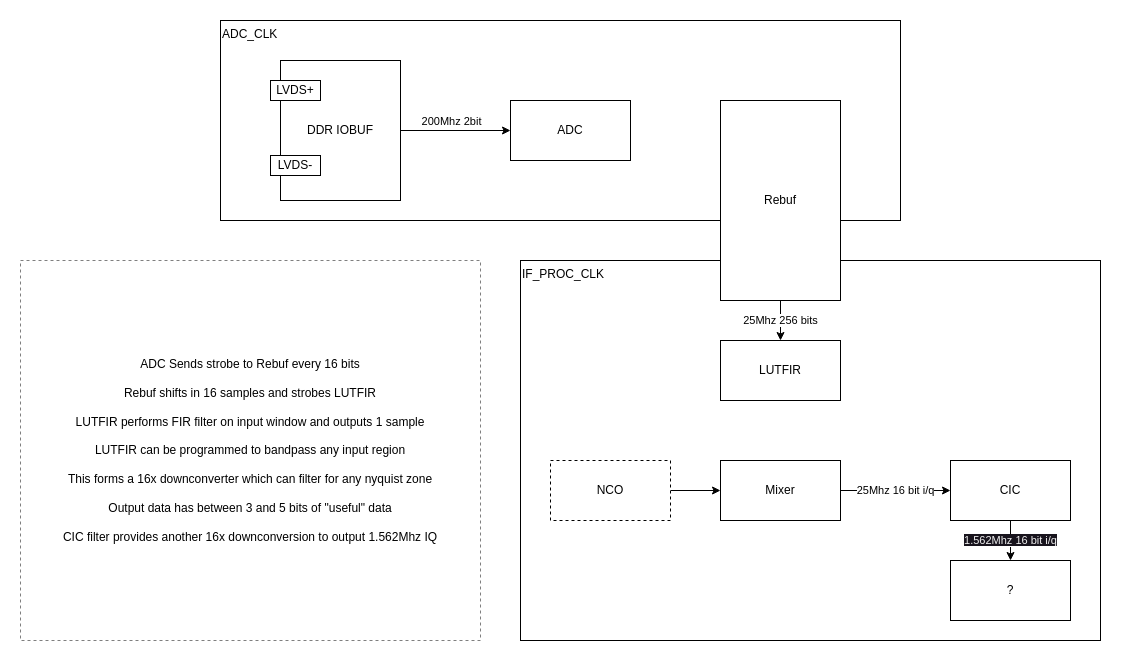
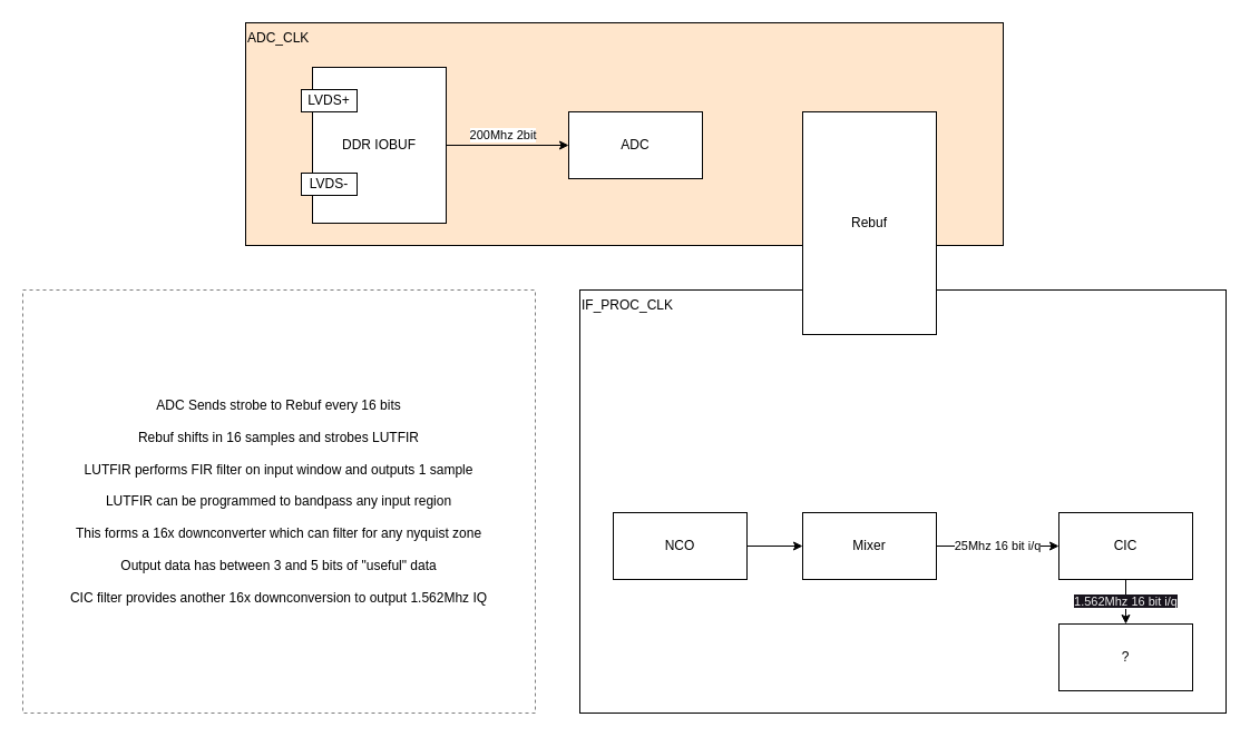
  <mxCell id="0" />
  <mxCell id="1" parent="0" />
- <mxCell id="2" value="ADC_CLK" style="rounded=0;whiteSpace=wrap;html=1;verticalAlign=top;align=left;" parent="1" vertex="1"><mxGeometry x="220" y="20" width="680" height="200" as="geometry" /></mxCell>
+ <mxCell id="2" value="ADC_CLK" style="rounded=0;whiteSpace=wrap;html=1;verticalAlign=top;align=left;fillColor=#ffe6cc;" parent="1" vertex="1"><mxGeometry x="220" y="20" width="680" height="200" as="geometry" /></mxCell>
  <mxCell id="3" value="IF_PROC_CLK" style="rounded=0;whiteSpace=wrap;html=1;verticalAlign=top;align=left;" parent="1" vertex="1"><mxGeometry x="520" y="260" width="580" height="380" as="geometry" /></mxCell>
- <mxCell id="4" value="25Mhz 256 bits" style="edgeStyle=none;html=1;" parent="1" source="13" target="14" edge="1"><mxGeometry relative="1" as="geometry" /></mxCell>
  <mxCell id="5" style="edgeStyle=none;html=1;" parent="1" source="15" target="16" edge="1"><mxGeometry relative="1" as="geometry" /></mxCell>
  <mxCell id="6" value="25Mhz 16 bit i/q" style="edgeStyle=none;html=1;" parent="1" source="16" target="17" edge="1"><mxGeometry relative="1" as="geometry" /></mxCell>
  <mxCell id="7" value="&lt;span style=&quot;color: rgb(240, 240, 240); font-family: Helvetica; font-size: 11px; font-style: normal; font-variant-ligatures: normal; font-variant-caps: normal; font-weight: 400; letter-spacing: normal; orphans: 2; text-align: center; text-indent: 0px; text-transform: none; widows: 2; word-spacing: 0px; -webkit-text-stroke-width: 0px; background-color: rgb(24, 20, 29); text-decoration-thickness: initial; text-decoration-style: initial; text-decoration-color: initial; float: none; display: inline !important;&quot;&gt;1.562Mhz 16 bit i/q&lt;/span&gt;" style="edgeStyle=none;html=1;" edge="1" parent="1" source="17"><mxGeometry relative="1" as="geometry"><mxPoint x="1010" y="560" as="targetPoint" /></mxGeometry></mxCell>
  <mxCell id="8" style="edgeStyle=none;html=1;entryX=0;entryY=0.5;entryDx=0;entryDy=0;" edge="1" parent="1" source="10" target="12"><mxGeometry relative="1" as="geometry" /></mxCell>
  <mxCell id="9" value="200Mhz 2bit" style="edgeLabel;html=1;align=center;verticalAlign=middle;resizable=0;points=[];" vertex="1" connectable="0" parent="8"><mxGeometry x="-0.511" y="-2" relative="1" as="geometry"><mxPoint x="23" y="-12" as="offset" /></mxGeometry></mxCell>
  <mxCell id="10" value="DDR IOBUF" style="rounded=0;whiteSpace=wrap;html=1;" vertex="1" parent="1"><mxGeometry x="280" y="60" width="120" height="140" as="geometry" /></mxCell>
  <mxCell id="11" value="ADC Sends strobe to Rebuf every 16 bits&lt;br&gt;&lt;br&gt;Rebuf shifts in 16 samples and strobes LUTFIR&lt;br&gt;&lt;br&gt;LUTFIR performs FIR filter on input window and outputs 1 sample&lt;br&gt;&lt;br&gt;LUTFIR can be programmed to bandpass any input region&lt;br&gt;&lt;br&gt;This forms a 16x downconverter which can filter for any nyquist zone&lt;br&gt;&lt;br&gt;Output data has between 3 and 5 bits of &quot;useful&quot; data&lt;br&gt;&lt;br&gt;CIC filter provides another 16x downconversion to output 1.562Mhz IQ" style="rounded=0;whiteSpace=wrap;html=1;dashed=1;opacity=50;" vertex="1" parent="1"><mxGeometry x="20" y="260" width="460" height="380" as="geometry" /></mxCell>
  <mxCell id="12" value="ADC" style="rounded=0;whiteSpace=wrap;html=1;" parent="1" vertex="1"><mxGeometry x="510" y="100" width="120" height="60" as="geometry" /></mxCell>
  <mxCell id="13" value="Rebuf" style="rounded=0;whiteSpace=wrap;html=1;" parent="1" vertex="1"><mxGeometry x="720" y="100" width="120" height="200" as="geometry" /></mxCell>
- <mxCell id="14" value="LUTFIR" style="rounded=0;whiteSpace=wrap;html=1;" parent="1" vertex="1"><mxGeometry x="720" y="340" width="120" height="60" as="geometry" /></mxCell>
- <mxCell id="15" value="NCO" style="rounded=0;whiteSpace=wrap;html=1;dashed=1;" parent="1" vertex="1"><mxGeometry x="550" y="460" width="120" height="60" as="geometry" /></mxCell>
+ <mxCell id="15" value="NCO" style="rounded=0;whiteSpace=wrap;html=1;" parent="1" vertex="1"><mxGeometry x="550" y="460" width="120" height="60" as="geometry" /></mxCell>
  <mxCell id="16" value="Mixer" style="rounded=0;whiteSpace=wrap;html=1;" parent="1" vertex="1"><mxGeometry x="720" y="460" width="120" height="60" as="geometry" /></mxCell>
  <mxCell id="17" value="CIC" style="rounded=0;whiteSpace=wrap;html=1;" parent="1" vertex="1"><mxGeometry x="950" y="460" width="120" height="60" as="geometry" /></mxCell>
  <mxCell id="18" value="LVDS+" style="rounded=0;whiteSpace=wrap;html=1;" vertex="1" parent="1"><mxGeometry x="270" y="80" width="50" height="20" as="geometry" /></mxCell>
  <mxCell id="19" value="LVDS-" style="rounded=0;whiteSpace=wrap;html=1;" vertex="1" parent="1"><mxGeometry x="270" y="155" width="50" height="20" as="geometry" /></mxCell>
  <mxCell id="20" value="?" style="rounded=0;whiteSpace=wrap;html=1;" vertex="1" parent="1"><mxGeometry x="950" y="560" width="120" height="60" as="geometry" /></mxCell>
